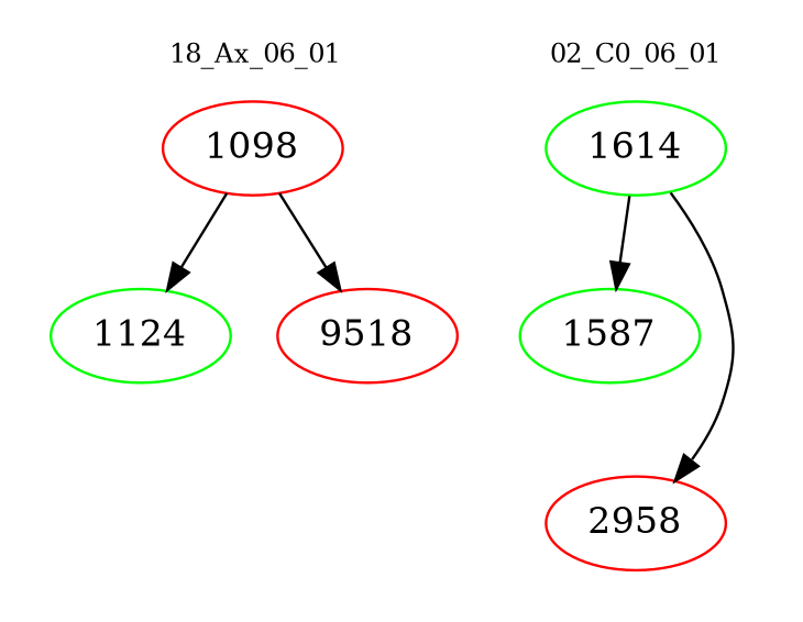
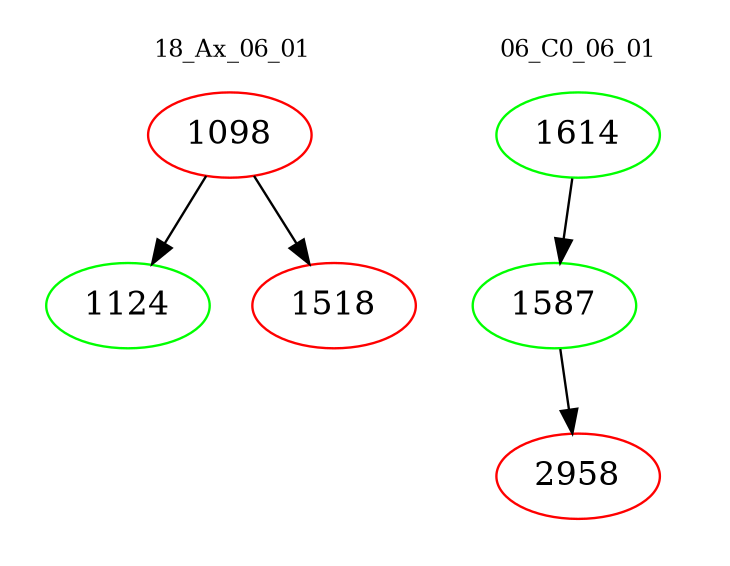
  digraph {
    node [color=red]
    edge [color=black]
    n1 [label=1098]
    n2 [color=green label=1124]
-   n3 [label=9518]
+   n3 [label=1518]
    n4 [color=green label=1614]
    n5 [color=green label=1587]
    n6 [label=2958]
    subgraph cluster_1 {
      color=white
      fontsize=10
      label="18_Ax_06_01"
      n1
      n2
      n3
    }
    subgraph cluster_2 {
      color=white
      fontsize=10
-     label="02_C0_06_01"
+     label="06_C0_06_01"
      n4
      n5
      n6
    }
    n1 -> n2
    n1 -> n3
    n4 -> n5
-   n4 -> n6
+   n5 -> n6
  }
